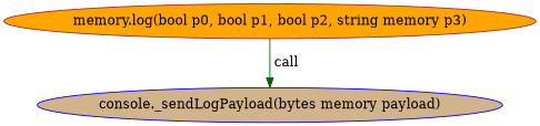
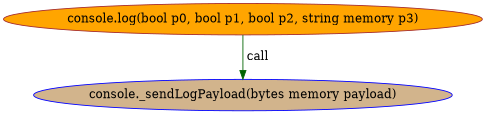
  digraph {
    node [style=filled]
-   "console.log(bool p0, bool p1, bool p2, string memory p3)" [height=0.5 width=6.4608 fillcolor=orange color=brown label="memory.log(bool p0, bool p1, bool p2, string memory p3)"]
+   "console.log(bool p0, bool p1, bool p2, string memory p3)" [height=0.5 width=6.4608 fillcolor=orange color=brown]
    "console._sendLogPayload(bytes memory payload)" [height=0.5 width=5.7372 fillcolor=tan color=blue]
    "console.log(bool p0, bool p1, bool p2, string memory p3)" -> "console._sendLogPayload(bytes memory payload)" [label=" call" color=darkgreen]
  }
